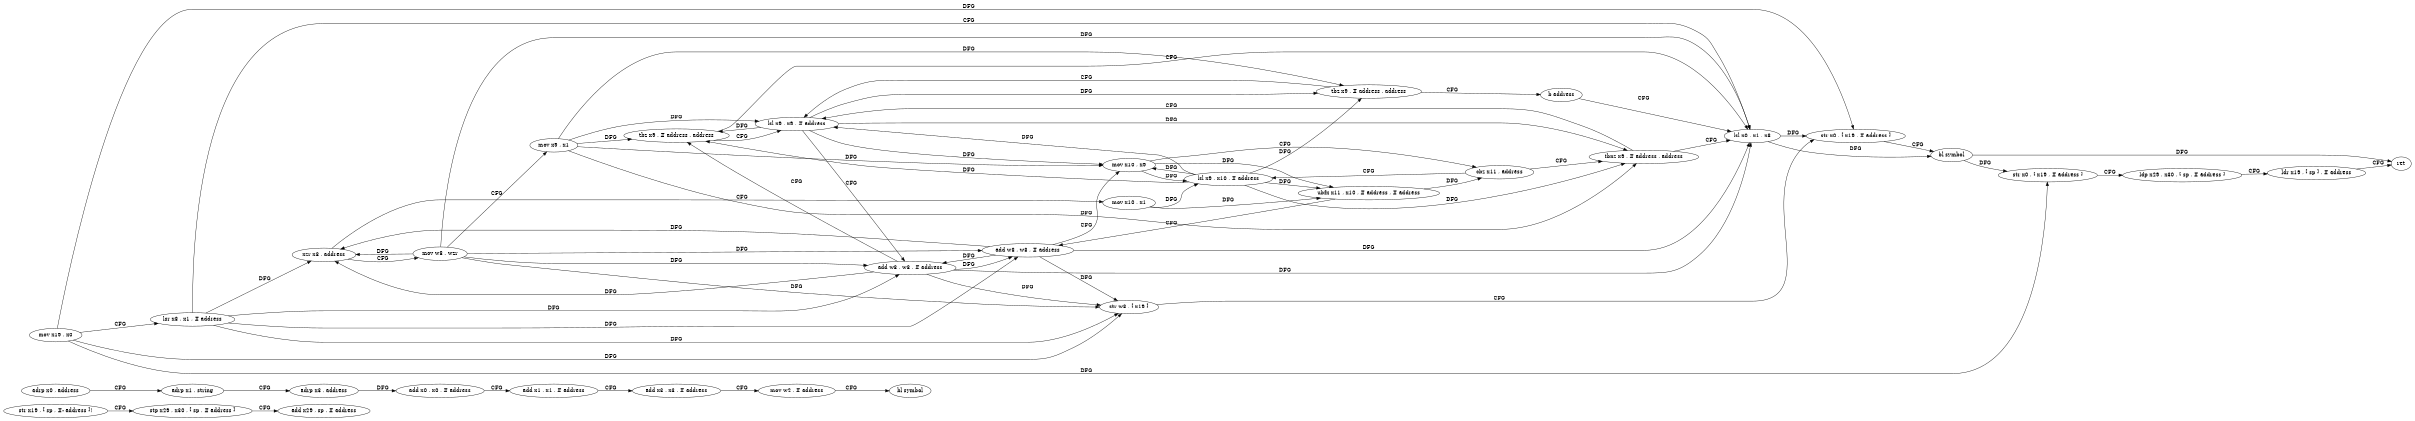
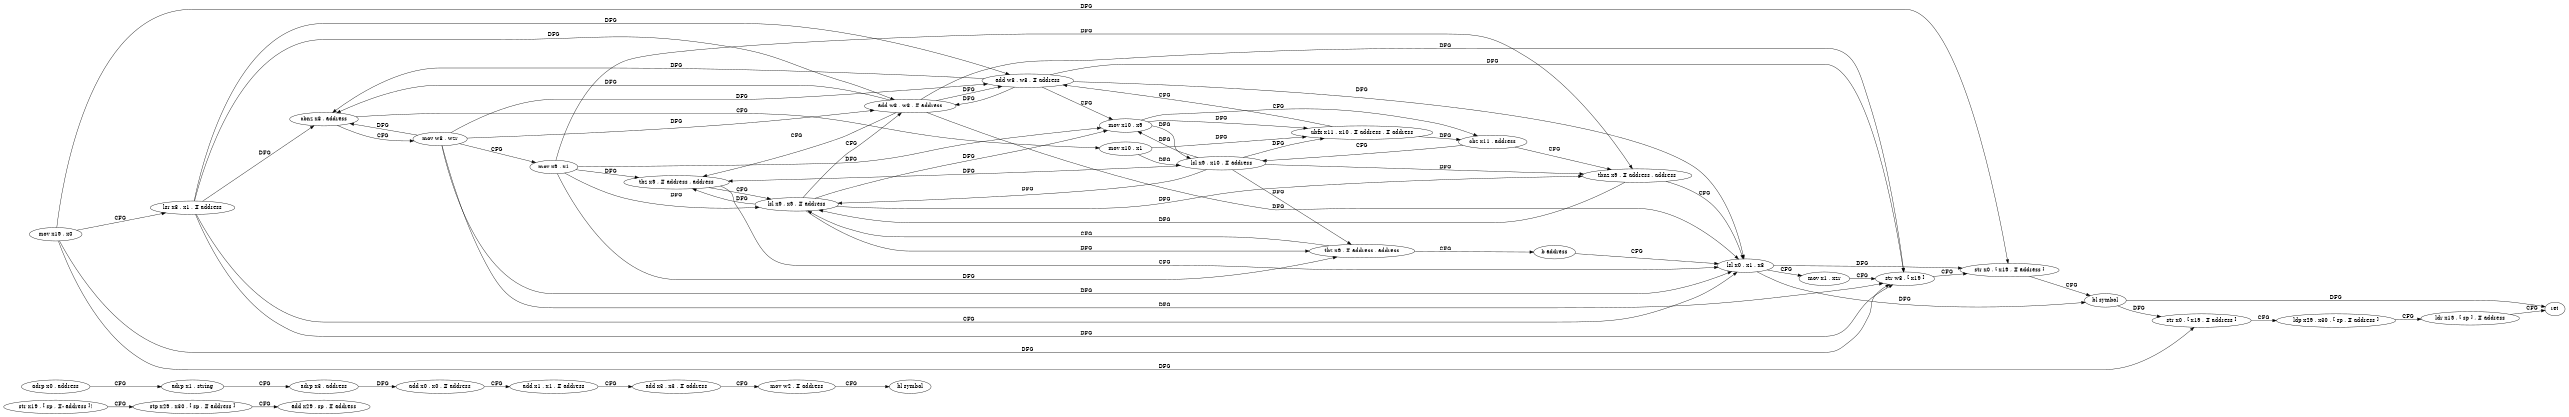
  digraph {
    rankdir=LR
    n1 [label="str x19 , [ sp , #- address ]!"]
    n2 [label="stp x29 , x30 , [ sp , # address ]"]
    n3 [label="add x29 , sp , # address"]
    n4 [label="adrp x0 , address"]
    n5 [label="adrp x1 , string"]
    n6 [label="mov x19 , x0"]
    n7 [label="lsr x8 , x1 , # address"]
    n8 [label="str w8 , [ x19 ]"]
    n9 [label="str x0 , [ x19 , # address ]"]
    n10 [label="str x0 , [ x19 , # address ]"]
    n11 [label="adrp x3 , address"]
-   n12 [label="xzr x8 , address"]
+   n12 [label="cbnz x8 , address"]
    n13 [label="add w8 , w8 , # address"]
    n14 [label="lsl x0 , x1 , x8"]
    n15 [label="add w8 , w8 , # address"]
    n16 [label="bl symbol"]
    n17 [label="ldp x29 , x30 , [ sp , # address ]"]
    n18 [label="add x0 , x0 , # address"]
    n19 [label="add x1 , x1 , # address"]
    n20 [label="add x3 , x3 , # address"]
    n21 [label="mov w2 , # address"]
    n22 [label="bl symbol"]
    n23 [label="mov w8 , wzr"]
    n24 [label="mov x10 , x1"]
    n25 [label="tbz x9 , # address , address"]
+   n26 [label="mov x1 , xzr"]
    n27 [label="mov x10 , x9"]
    n28 [label="mov x9 , x1"]
    n29 [label="lsl x9 , x10 , # address"]
    n30 [label="ubfx x11 , x10 , # address , # address"]
    n31 [label="tbz x9 , # address , address"]
    n32 [label="lsl x9 , x9 , # address"]
    n33 [label="tbnz x9 , # address , address"]
    n34 [label="cbz x11 , address"]
    n35 [label="b address"]
    n36 [label=ret]
    n37 [label="ldr x19 , [ sp ] , # address"]
    n1 -> n2 [label=CFG]
    n2 -> n3 [label=CFG]
    n4 -> n5 [label=CFG]
    n5 -> n11 [label=CFG]
    n6 -> n7 [label=CFG]
    n6 -> n8 [label=DFG]
    n6 -> n9 [label=DFG]
    n6 -> n10 [label=DFG]
    n7 -> n8 [label=DFG]
    n7 -> n12 [label=DFG]
    n7 -> n13 [label=DFG]
    n7 -> n14 [label=CFG]
    n7 -> n15 [label=DFG]
    n8 -> n9 [label=CFG]
    n9 -> n16 [label=CFG]
    n10 -> n17 [label=CFG]
    n11 -> n18 [label=DFG]
    n12 -> n23 [label=CFG]
    n12 -> n24 [label=CFG]
    n13 -> n8 [label=DFG]
    n13 -> n12 [label=DFG]
    n13 -> n14 [label=DFG]
    n13 -> n15 [label=DFG]
    n13 -> n25 [label=CFG]
    n14 -> n9 [label=DFG]
    n14 -> n16 [label=DFG]
+   n14 -> n26 [label=CFG]
    n15 -> n8 [label=DFG]
    n15 -> n12 [label=DFG]
    n15 -> n13 [label=DFG]
    n15 -> n14 [label=DFG]
    n15 -> n27 [label=CFG]
    n16 -> n10 [label=DFG]
    n16 -> n36 [label=DFG]
    n17 -> n37 [label=CFG]
    n18 -> n19 [label=CFG]
    n19 -> n20 [label=CFG]
    n20 -> n21 [label=CFG]
    n21 -> n22 [label=CFG]
    n23 -> n8 [label=DFG]
    n23 -> n12 [label=DFG]
    n23 -> n13 [label=DFG]
    n23 -> n14 [label=DFG]
    n23 -> n15 [label=DFG]
    n23 -> n28 [label=CFG]
    n24 -> n29 [label=DFG]
    n24 -> n30 [label=DFG]
    n25 -> n14 [label=CFG]
    n25 -> n32 [label=CFG]
+   n26 -> n8 [label=CFG]
    n27 -> n29 [label=DFG]
    n27 -> n30 [label=DFG]
    n27 -> n34 [label=CFG]
    n28 -> n25 [label=DFG]
    n28 -> n27 [label=DFG]
    n28 -> n31 [label=DFG]
    n28 -> n32 [label=DFG]
    n28 -> n33 [label=DFG]
    n29 -> n25 [label=DFG]
    n29 -> n27 [label=DFG]
    n29 -> n30 [label=DFG]
    n29 -> n31 [label=DFG]
    n29 -> n32 [label=DFG]
    n29 -> n33 [label=DFG]
    n30 -> n15 [label=CFG]
    n30 -> n34 [label=DFG]
    n31 -> n32 [label=CFG]
    n31 -> n35 [label=CFG]
    n32 -> n13 [label=CFG]
    n32 -> n25 [label=DFG]
    n32 -> n27 [label=DFG]
    n32 -> n31 [label=DFG]
    n32 -> n33 [label=DFG]
    n33 -> n14 [label=CFG]
-   n33 -> n32 [label=CFG]
+   n33 -> n32 [label=DFG]
    n34 -> n29 [label=CFG]
    n34 -> n33 [label=CFG]
    n35 -> n14 [label=CFG]
    n37 -> n36 [label=CFG]
  }
